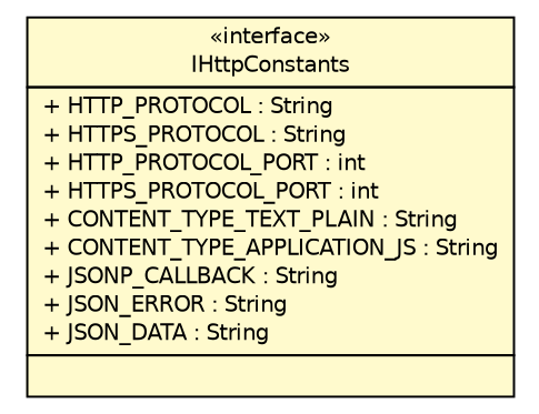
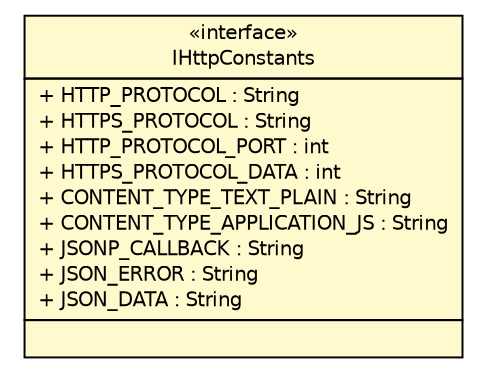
  digraph {
    nodesep=0.25
    ranksep=0.5
-   n1 [fontcolor=black fontname=Helvetica fontsize=10.0 label=<<table title="com.xley.lfosc.http.server.IHttpConstants" border="0" cellborder="1" cellspacing="0" cellpadding="2" port="p" bgcolor="lemonChiffon" href="./IHttpConstants.html"> 		<tr><td><table border="0" cellspacing="0" cellpadding="1"> <tr><td align="center" balign="center"> &#171;interface&#187; </td></tr> <tr><td align="center" balign="center"> IHttpConstants </td></tr> 		</table></td></tr> 		<tr><td><table border="0" cellspacing="0" cellpadding="1"> <tr><td align="left" balign="left"> + HTTP_PROTOCOL : String </td></tr> <tr><td align="left" balign="left"> + HTTPS_PROTOCOL : String </td></tr> <tr><td align="left" balign="left"> + HTTP_PROTOCOL_PORT : int </td></tr> <tr><td align="left" balign="left"> + HTTPS_PROTOCOL_PORT : int </td></tr> <tr><td align="left" balign="left"> + CONTENT_TYPE_TEXT_PLAIN : String </td></tr> <tr><td align="left" balign="left"> + CONTENT_TYPE_APPLICATION_JS : String </td></tr> <tr><td align="left" balign="left"> + JSONP_CALLBACK : String </td></tr> <tr><td align="left" balign="left"> + JSON_ERROR : String </td></tr> <tr><td align="left" balign="left"> + JSON_DATA : String </td></tr> 		</table></td></tr> 		<tr><td><table border="0" cellspacing="0" cellpadding="1"> <tr><td align="left" balign="left">  </td></tr> 		</table></td></tr> 		</table>> shape=plaintext]
+   n1 [fontcolor=black fontname=Helvetica fontsize=10.0 label=<<table title="com.xley.lfosc.http.server.IHttpConstants" border="0" cellborder="1" cellspacing="0" cellpadding="2" port="p" bgcolor="lemonChiffon" href="./IHttpConstants.html"> 		<tr><td><table border="0" cellspacing="0" cellpadding="1"> <tr><td align="center" balign="center"> &#171;interface&#187; </td></tr> <tr><td align="center" balign="center"> IHttpConstants </td></tr> 		</table></td></tr> 		<tr><td><table border="0" cellspacing="0" cellpadding="1"> <tr><td align="left" balign="left"> + HTTP_PROTOCOL : String </td></tr> <tr><td align="left" balign="left"> + HTTPS_PROTOCOL : String </td></tr> <tr><td align="left" balign="left"> + HTTP_PROTOCOL_PORT : int </td></tr> <tr><td align="left" balign="left"> + HTTPS_PROTOCOL_DATA : int </td></tr> <tr><td align="left" balign="left"> + CONTENT_TYPE_TEXT_PLAIN : String </td></tr> <tr><td align="left" balign="left"> + CONTENT_TYPE_APPLICATION_JS : String </td></tr> <tr><td align="left" balign="left"> + JSONP_CALLBACK : String </td></tr> <tr><td align="left" balign="left"> + JSON_ERROR : String </td></tr> <tr><td align="left" balign="left"> + JSON_DATA : String </td></tr> 		</table></td></tr> 		<tr><td><table border="0" cellspacing="0" cellpadding="1"> <tr><td align="left" balign="left">  </td></tr> 		</table></td></tr> 		</table>> shape=plaintext]
  }
